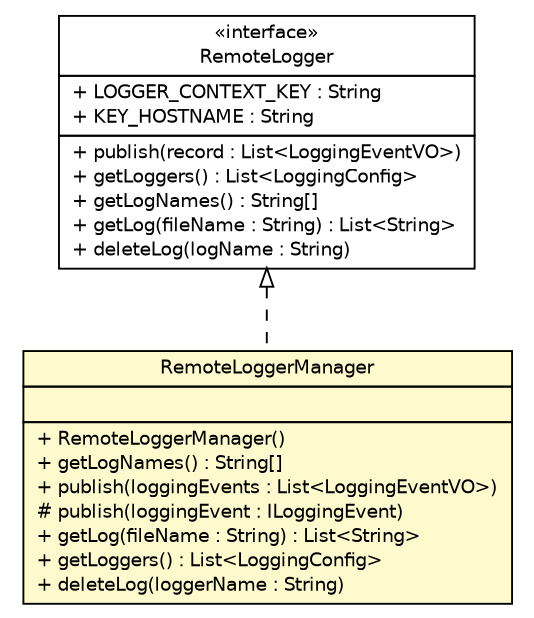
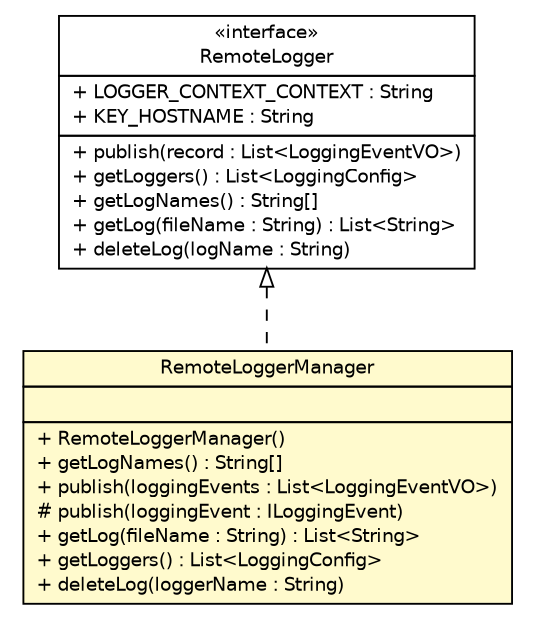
  digraph {
    nodesep=0.25
    ranksep=0.5
    node [fontcolor=black fontname=Helvetica fontsize=10.0 shape=plaintext]
-   n1 [label=<<table title="sorcer.core.RemoteLogger" border="0" cellborder="1" cellspacing="0" cellpadding="2" port="p" href="../../RemoteLogger.html"> 		<tr><td><table border="0" cellspacing="0" cellpadding="1"> <tr><td align="center" balign="center"> &#171;interface&#187; </td></tr> <tr><td align="center" balign="center"> RemoteLogger </td></tr> 		</table></td></tr> 		<tr><td><table border="0" cellspacing="0" cellpadding="1"> <tr><td align="left" balign="left"> + LOGGER_CONTEXT_KEY : String </td></tr> <tr><td align="left" balign="left"> + KEY_HOSTNAME : String </td></tr> 		</table></td></tr> 		<tr><td><table border="0" cellspacing="0" cellpadding="1"> <tr><td align="left" balign="left"> + publish(record : List&lt;LoggingEventVO&gt;) </td></tr> <tr><td align="left" balign="left"> + getLoggers() : List&lt;LoggingConfig&gt; </td></tr> <tr><td align="left" balign="left"> + getLogNames() : String[] </td></tr> <tr><td align="left" balign="left"> + getLog(fileName : String) : List&lt;String&gt; </td></tr> <tr><td align="left" balign="left"> + deleteLog(logName : String) </td></tr> 		</table></td></tr> 		</table>>]
+   n1 [label=<<table title="sorcer.core.RemoteLogger" border="0" cellborder="1" cellspacing="0" cellpadding="2" port="p" href="../../RemoteLogger.html"> 		<tr><td><table border="0" cellspacing="0" cellpadding="1"> <tr><td align="center" balign="center"> &#171;interface&#187; </td></tr> <tr><td align="center" balign="center"> RemoteLogger </td></tr> 		</table></td></tr> 		<tr><td><table border="0" cellspacing="0" cellpadding="1"> <tr><td align="left" balign="left"> + LOGGER_CONTEXT_CONTEXT : String </td></tr> <tr><td align="left" balign="left"> + KEY_HOSTNAME : String </td></tr> 		</table></td></tr> 		<tr><td><table border="0" cellspacing="0" cellpadding="1"> <tr><td align="left" balign="left"> + publish(record : List&lt;LoggingEventVO&gt;) </td></tr> <tr><td align="left" balign="left"> + getLoggers() : List&lt;LoggingConfig&gt; </td></tr> <tr><td align="left" balign="left"> + getLogNames() : String[] </td></tr> <tr><td align="left" balign="left"> + getLog(fileName : String) : List&lt;String&gt; </td></tr> <tr><td align="left" balign="left"> + deleteLog(logName : String) </td></tr> 		</table></td></tr> 		</table>>]
    n2 [label=<<table title="sorcer.core.provider.logger.RemoteLoggerManager" border="0" cellborder="1" cellspacing="0" cellpadding="2" port="p" bgcolor="lemonChiffon" href="./RemoteLoggerManager.html"> 		<tr><td><table border="0" cellspacing="0" cellpadding="1"> <tr><td align="center" balign="center"> RemoteLoggerManager </td></tr> 		</table></td></tr> 		<tr><td><table border="0" cellspacing="0" cellpadding="1"> <tr><td align="left" balign="left">  </td></tr> 		</table></td></tr> 		<tr><td><table border="0" cellspacing="0" cellpadding="1"> <tr><td align="left" balign="left"> + RemoteLoggerManager() </td></tr> <tr><td align="left" balign="left"> + getLogNames() : String[] </td></tr> <tr><td align="left" balign="left"> + publish(loggingEvents : List&lt;LoggingEventVO&gt;) </td></tr> <tr><td align="left" balign="left"> # publish(loggingEvent : ILoggingEvent) </td></tr> <tr><td align="left" balign="left"> + getLog(fileName : String) : List&lt;String&gt; </td></tr> <tr><td align="left" balign="left"> + getLoggers() : List&lt;LoggingConfig&gt; </td></tr> <tr><td align="left" balign="left"> + deleteLog(loggerName : String) </td></tr> 		</table></td></tr> 		</table>>]
    n1 -> n2 [arrowtail=empty dir=back fontname=Helvetica fontsize=10 headport=p labelfontname=Helvetica labelfontsize=10 style=dashed tailport=p]
  }
